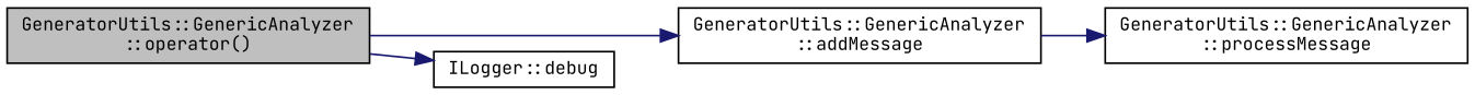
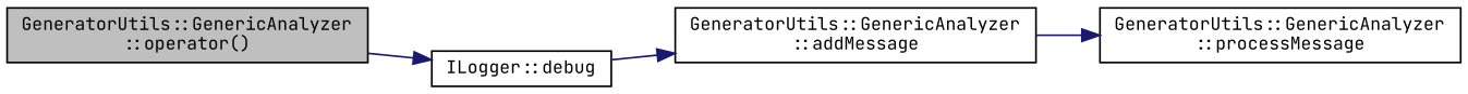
  digraph {
    fontname="JetBrains Mono"
    rankdir=LR
    node [color=black fillcolor=white fontname="JetBrains Mono" fontsize=10 shape=record style=filled]
    edge [color=midnightblue fontname="JetBrains Mono" fontsize=10 labelfontname=Helvetica labelfontsize=10 style=solid]
    n1 [fillcolor=grey75 fontcolor=black height=0.2 label="GeneratorUtils::GenericAnalyzer\l::operator()" width=0.4]
    n2 [height=0.2 label="GeneratorUtils::GenericAnalyzer\l::addMessage" width=0.4]
    n3 [height=0.2 label="ILogger::debug" width=0.4]
    n4 [height=0.2 label="GeneratorUtils::GenericAnalyzer\l::processMessage" width=0.4]
-   n1 -> n2
+   n3 -> n2
    n1 -> n3
    n2 -> n4
  }
